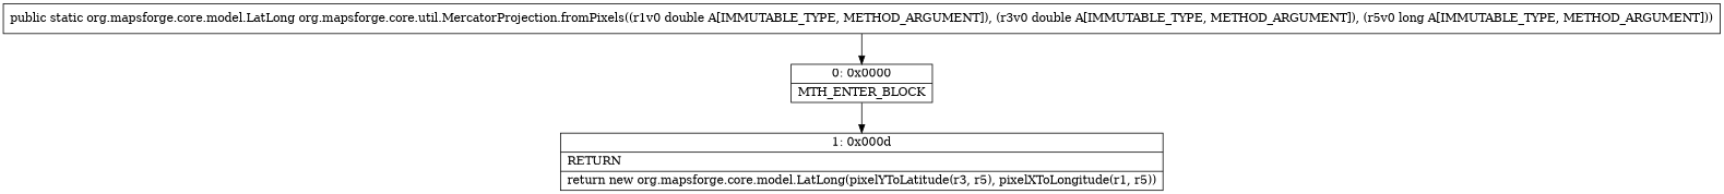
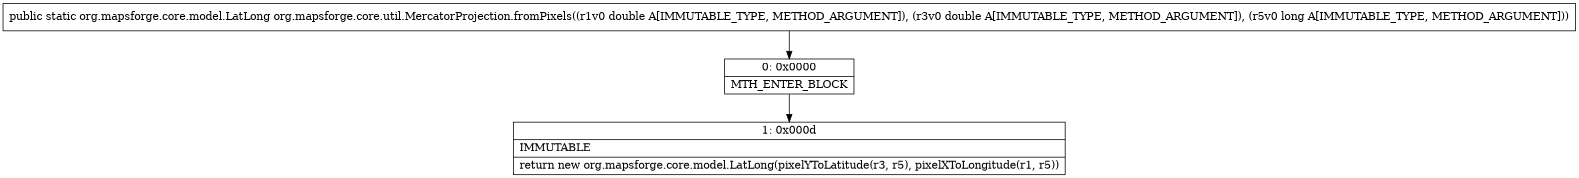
  digraph {
    node [shape=record]
    n1 [label="{0\:\ 0x0000|MTH_ENTER_BLOCK\l}"]
-   n2 [label="{1\:\ 0x000d|RETURN\l|return new org.mapsforge.core.model.LatLong(pixelYToLatitude(r3, r5), pixelXToLongitude(r1, r5))\l}"]
+   n2 [label="{1\:\ 0x000d|IMMUTABLE\l|return new org.mapsforge.core.model.LatLong(pixelYToLatitude(r3, r5), pixelXToLongitude(r1, r5))\l}"]
    n3 [label="{public static org.mapsforge.core.model.LatLong org.mapsforge.core.util.MercatorProjection.fromPixels((r1v0 double A[IMMUTABLE_TYPE, METHOD_ARGUMENT]), (r3v0 double A[IMMUTABLE_TYPE, METHOD_ARGUMENT]), (r5v0 long A[IMMUTABLE_TYPE, METHOD_ARGUMENT])) }"]
    n1 -> n2
    n3 -> n1
  }
